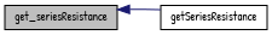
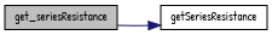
  digraph {
    rankdir=LR
    fontname="Patrick Hand"
    node [color=black fontname="Patrick Hand" fontsize=10 shape=record style=filled]
    n1 [fillcolor=grey75 fontcolor=black height=0.2 label=get_seriesResistance width=0.4]
    n2 [fillcolor=white height=0.2 label=getSeriesResistance width=0.4]
-   n2 -> n1 [color=midnightblue fontname="Patrick Hand" fontsize=10 labelfontname=Helvetica labelfontsize=10 style=solid]
+   n1 -> n2 [color=midnightblue fontname="Patrick Hand" fontsize=10 labelfontname=Helvetica labelfontsize=10 style=solid]
  }
